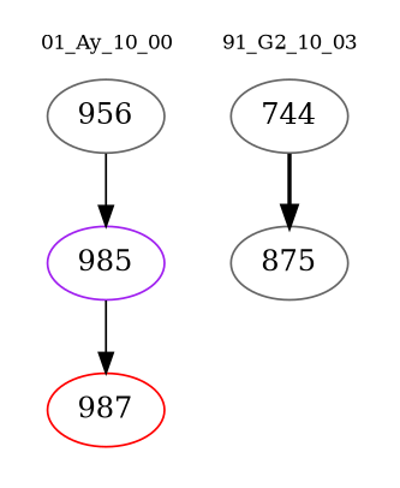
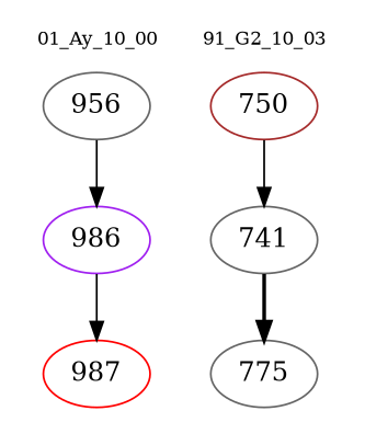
  digraph {
    node [color=gray40]
    edge [color=black style=solid]
    n1 [label=956]
-   n2 [color=purple label=985]
+   n2 [color=purple label=986]
    n3 [color=red label=987]
-   n5 [label=744]
-   n6 [label=875]
+   n4 [color=brown label=750]
+   n5 [label=741]
+   n6 [label=775]
    subgraph cluster_1 {
      color=white
      fontsize=10
      label="01_Ay_10_00"
      n1
      n2
      n3
    }
    subgraph cluster_2 {
      color=white
      fontsize=10
      label="91_G2_10_03"
+     n4
      n5
      n6
    }
    n1 -> n2
    n2 -> n3
+   n4 -> n5
    n5 -> n6 [style=bold]
  }
